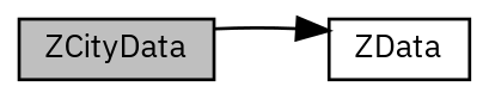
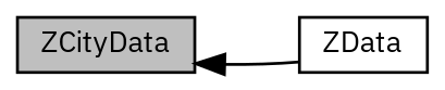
  digraph {
    rankdir=LR
    fontname="IBM Plex Sans"
    node [color=black fontname="IBM Plex Sans" fontsize=10 shape=box style=filled]
    n1 [fillcolor=grey75 fontcolor=black height=0.2 label=ZCityData width=0.4]
    n2 [fillcolor=white height=0.2 label=ZData width=0.4]
-   n2 -> n1 [dir=back fontname="IBM Plex Sans" fontsize=10 labelfontname=Helvetica labelfontsize=10 shape=plaintext style=solid]
+   n1 -> n2 [dir=back fontname="IBM Plex Sans" fontsize=10 labelfontname=Helvetica labelfontsize=10 shape=plaintext style=solid]
  }
